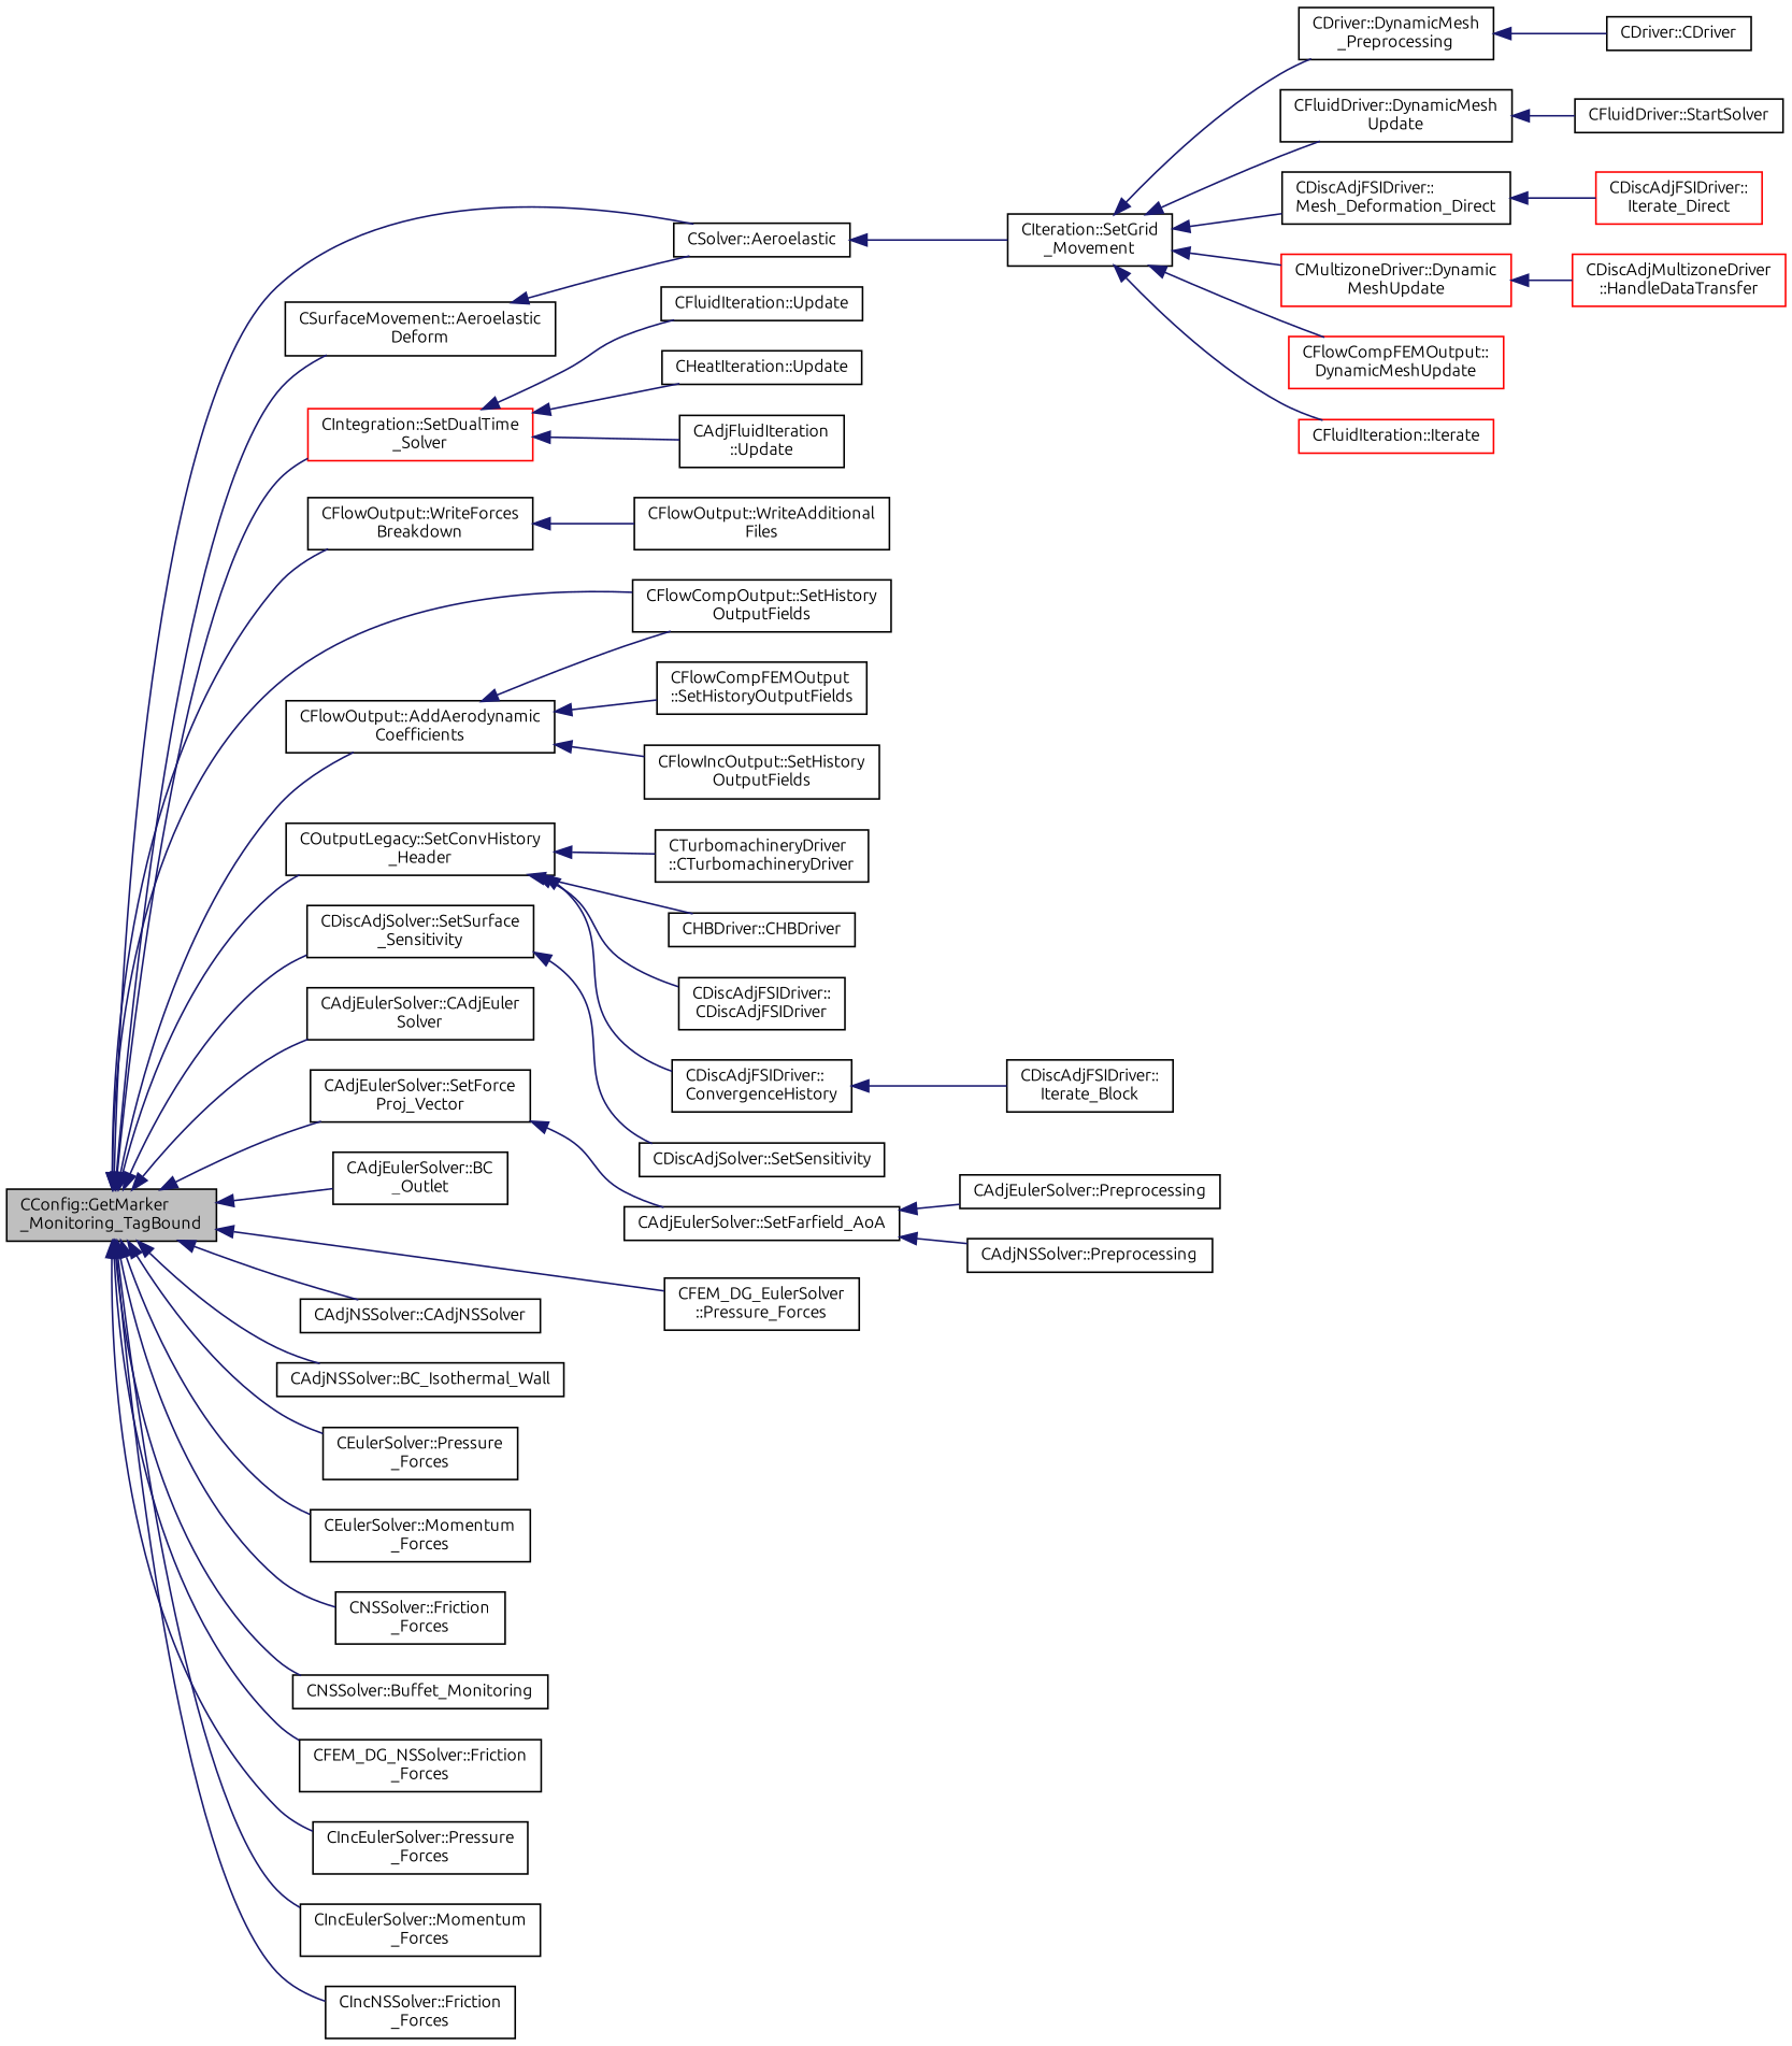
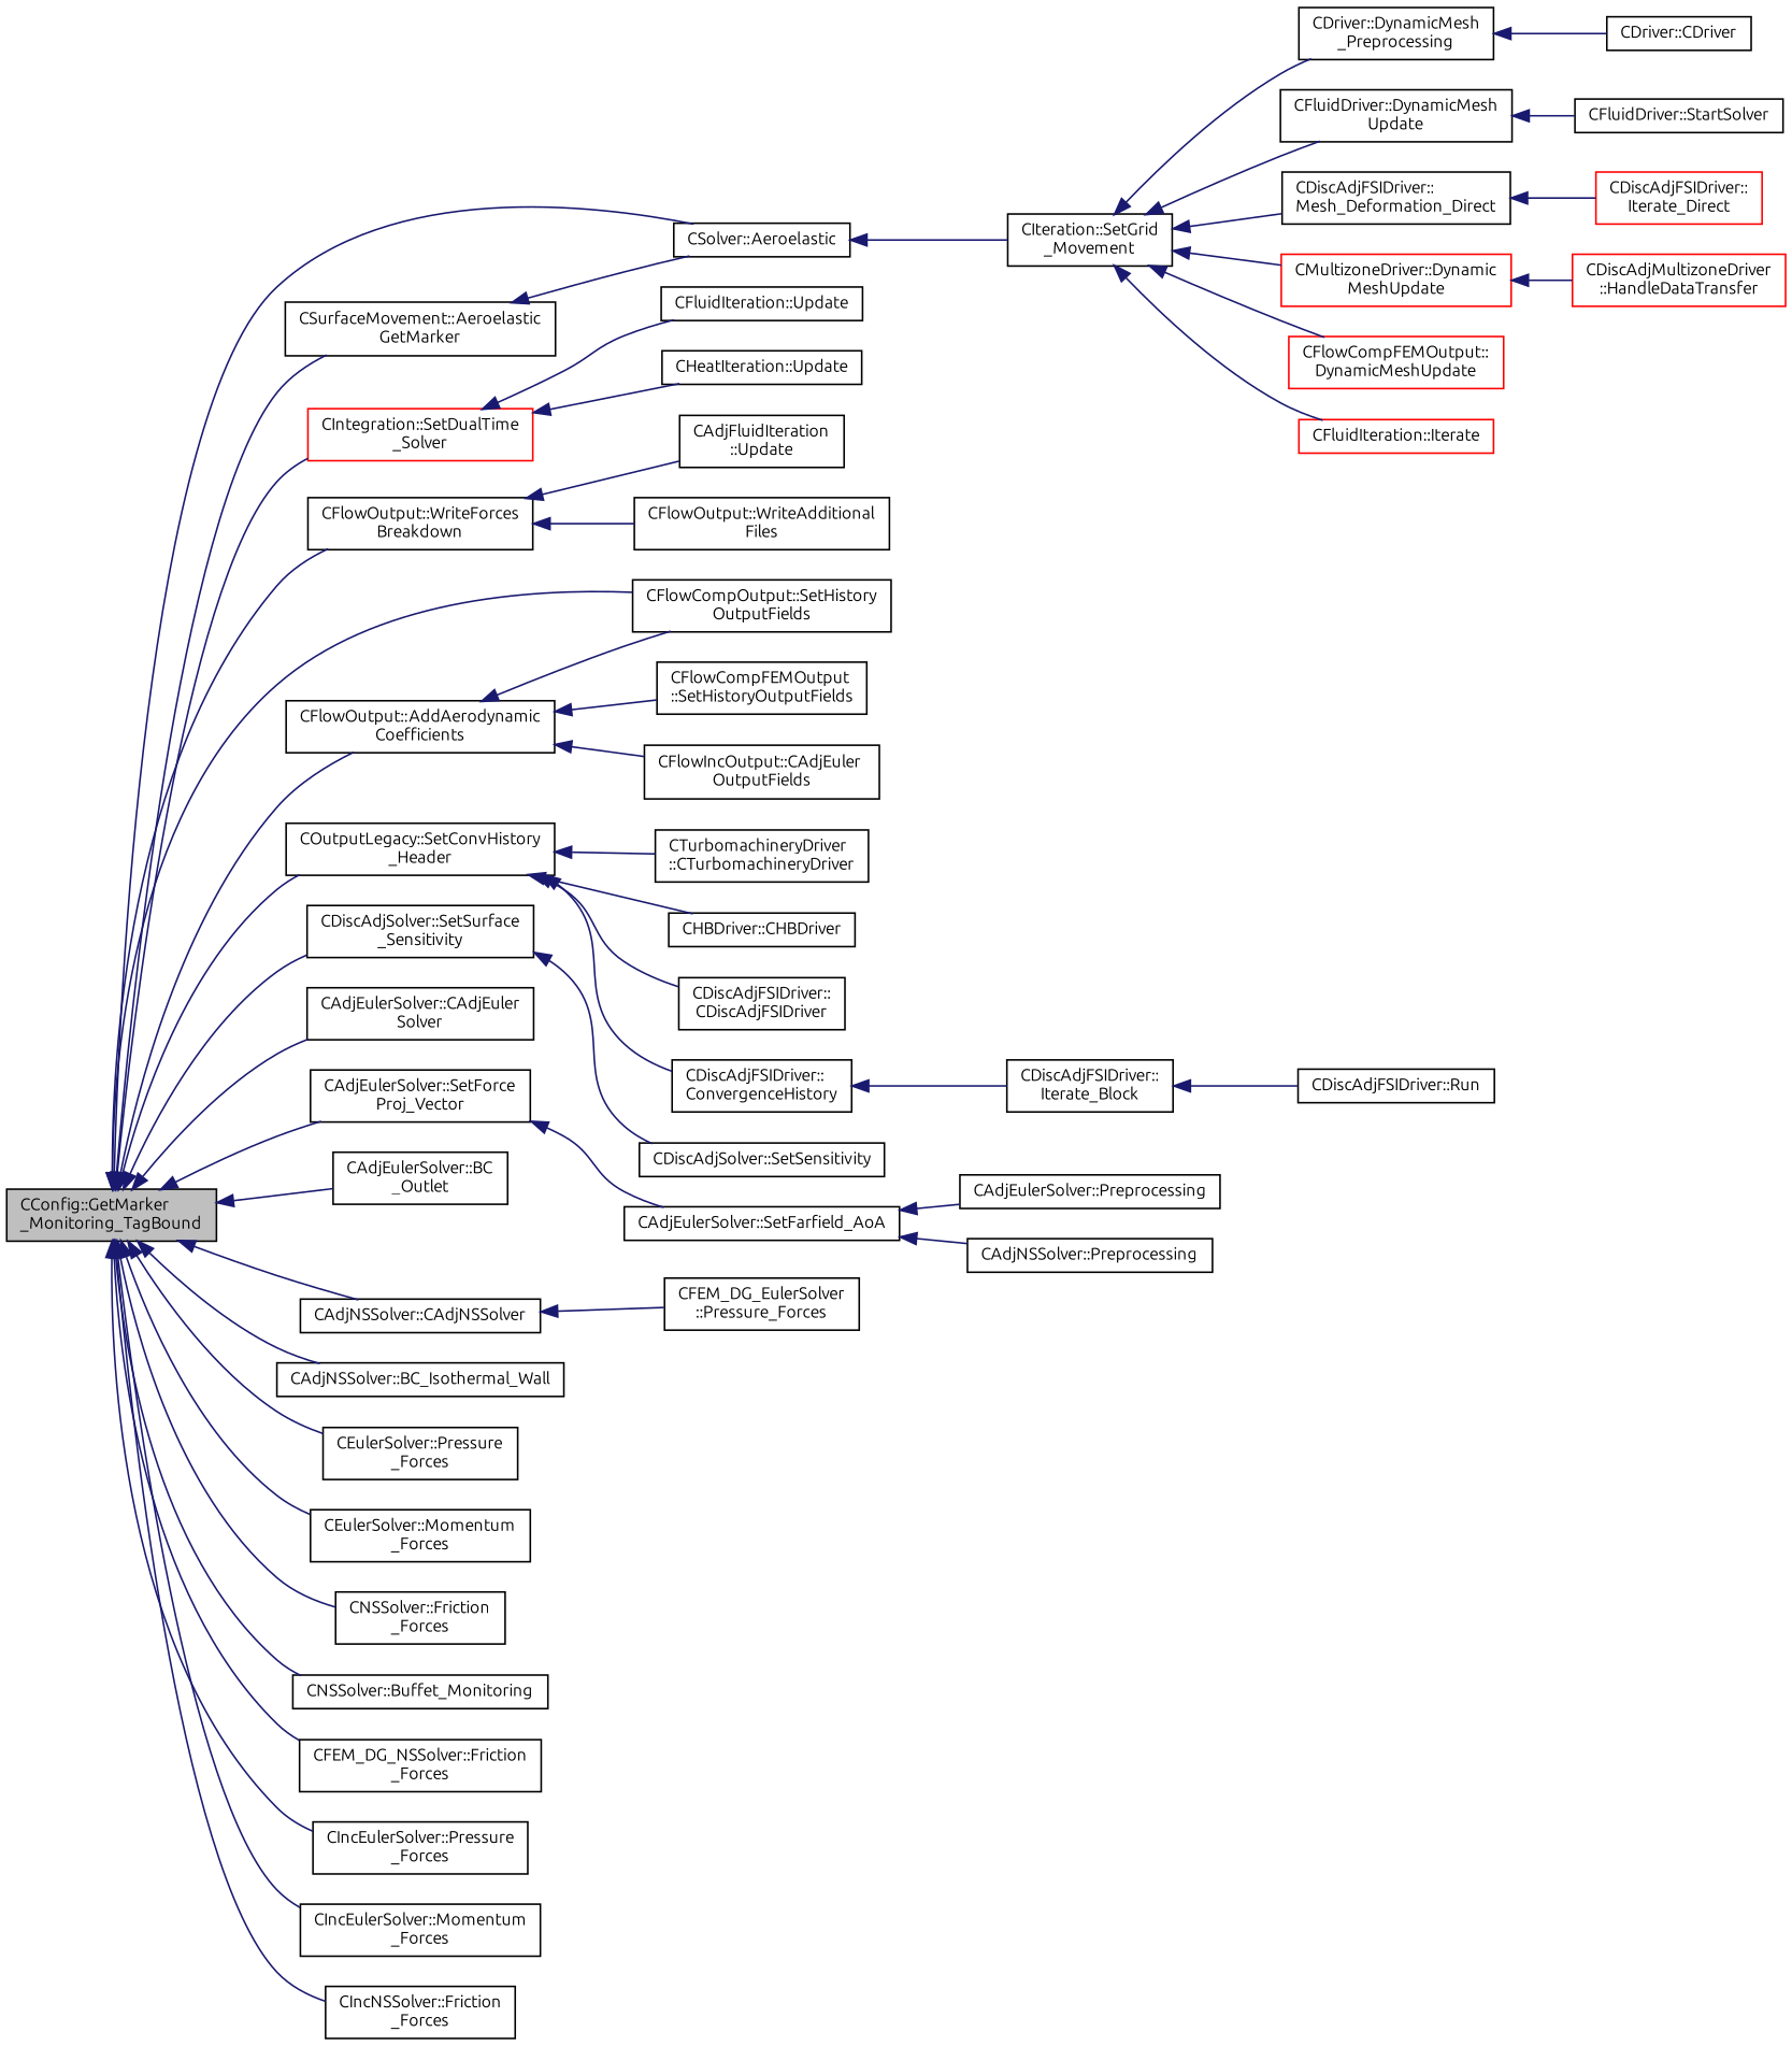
  digraph {
    fontname=Ubuntu
    rankdir=LR
    node [color=black fillcolor=white fontname=Ubuntu fontsize=10 shape=record style=filled]
    edge [color=midnightblue dir=back fontname=Ubuntu fontsize=10 labelfontname=Helvetica labelfontsize=10 style=solid]
    n1 [fillcolor=grey75 fontcolor=black height=0.2 label="CConfig::GetMarker\l_Monitoring_TagBound" width=0.4]
-   n2 [height=0.2 label="CSurfaceMovement::Aeroelastic\lDeform" width=0.4]
+   n2 [height=0.2 label="CSurfaceMovement::Aeroelastic\lGetMarker" width=0.4]
    n3 [height=0.2 label="CSolver::Aeroelastic" width=0.4]
    n4 [color=red height=0.2 label="CIntegration::SetDualTime\l_Solver" width=0.4]
    n5 [height=0.2 label="CFlowCompOutput::SetHistory\lOutputFields" width=0.4]
    n6 [height=0.2 label="CFlowOutput::AddAerodynamic\lCoefficients" width=0.4]
    n7 [height=0.2 label="CFlowOutput::WriteForces\lBreakdown" width=0.4]
    n8 [height=0.2 label="COutputLegacy::SetConvHistory\l_Header" width=0.4]
    n9 [height=0.2 label="CDiscAdjSolver::SetSurface\l_Sensitivity" width=0.4]
    n10 [height=0.2 label="CAdjEulerSolver::CAdjEuler\lSolver" width=0.4]
    n11 [height=0.2 label="CAdjEulerSolver::SetForce\lProj_Vector" width=0.4]
    n12 [height=0.2 label="CAdjEulerSolver::BC\l_Outlet" width=0.4]
    n13 [height=0.2 label="CAdjNSSolver::CAdjNSSolver" width=0.4]
    n14 [height=0.2 label="CAdjNSSolver::BC_Isothermal_Wall" width=0.4]
    n15 [height=0.2 label="CEulerSolver::Pressure\l_Forces" width=0.4]
    n16 [height=0.2 label="CEulerSolver::Momentum\l_Forces" width=0.4]
    n17 [height=0.2 label="CNSSolver::Friction\l_Forces" width=0.4]
    n18 [height=0.2 label="CNSSolver::Buffet_Monitoring" width=0.4]
    n19 [height=0.2 label="CFEM_DG_EulerSolver\l::Pressure_Forces" width=0.4]
    n20 [height=0.2 label="CFEM_DG_NSSolver::Friction\l_Forces" width=0.4]
    n21 [height=0.2 label="CIncEulerSolver::Pressure\l_Forces" width=0.4]
    n22 [height=0.2 label="CIncEulerSolver::Momentum\l_Forces" width=0.4]
    n23 [height=0.2 label="CIncNSSolver::Friction\l_Forces" width=0.4]
    n24 [height=0.2 label="CIteration::SetGrid\l_Movement" width=0.4]
    n25 [height=0.2 label="CFluidIteration::Update" width=0.4]
    n26 [height=0.2 label="CHeatIteration::Update" width=0.4]
    n27 [height=0.2 label="CAdjFluidIteration\l::Update" width=0.4]
    n28 [height=0.2 label="CFlowCompFEMOutput\l::SetHistoryOutputFields" width=0.4]
-   n29 [height=0.2 label="CFlowIncOutput::SetHistory\lOutputFields" width=0.4]
+   n29 [height=0.2 label="CFlowIncOutput::CAdjEuler\lOutputFields" width=0.4]
    n30 [height=0.2 label="CFlowOutput::WriteAdditional\lFiles" width=0.4]
    n31 [height=0.2 label="CTurbomachineryDriver\l::CTurbomachineryDriver" width=0.4]
    n32 [height=0.2 label="CHBDriver::CHBDriver" width=0.4]
    n33 [height=0.2 label="CDiscAdjFSIDriver::\lCDiscAdjFSIDriver" width=0.4]
    n34 [height=0.2 label="CDiscAdjFSIDriver::\lConvergenceHistory" width=0.4]
    n35 [height=0.2 label="CDiscAdjSolver::SetSensitivity" width=0.4]
    n36 [height=0.2 label="CAdjEulerSolver::SetFarfield_AoA" width=0.4]
    n37 [height=0.2 label="CDriver::DynamicMesh\l_Preprocessing" width=0.4]
    n38 [height=0.2 label="CFluidDriver::DynamicMesh\lUpdate" width=0.4]
    n39 [height=0.2 label="CDiscAdjFSIDriver::\lMesh_Deformation_Direct" width=0.4]
    n40 [color=red height=0.2 label="CMultizoneDriver::Dynamic\lMeshUpdate" width=0.4]
    n41 [color=red height=0.2 label="CFlowCompFEMOutput::\lDynamicMeshUpdate" width=0.4]
    n42 [color=red height=0.2 label="CFluidIteration::Iterate" width=0.4]
    n43 [height=0.2 label="CDriver::CDriver" width=0.4]
    n44 [height=0.2 label="CFluidDriver::StartSolver" width=0.4]
    n45 [color=red height=0.2 label="CDiscAdjFSIDriver::\lIterate_Direct" width=0.4]
    n46 [color=red height=0.2 label="CDiscAdjMultizoneDriver\l::HandleDataTransfer" width=0.4]
    n47 [height=0.2 label="CDiscAdjFSIDriver::\lIterate_Block" width=0.4]
+   n48 [height=0.2 label="CDiscAdjFSIDriver::Run" width=0.4]
    n49 [height=0.2 label="CAdjEulerSolver::Preprocessing" width=0.4]
    n50 [height=0.2 label="CAdjNSSolver::Preprocessing" width=0.4]
    n1 -> n2
    n1 -> n3
    n1 -> n4
    n1 -> n5
    n1 -> n6
    n1 -> n7
    n1 -> n8
    n1 -> n9
    n1 -> n10
    n1 -> n11
    n1 -> n12
    n1 -> n13
    n1 -> n14
    n1 -> n15
    n1 -> n16
    n1 -> n17
    n1 -> n18
-   n1 -> n19
+   n13 -> n19
    n1 -> n20
    n1 -> n21
    n1 -> n22
    n1 -> n23
    n2 -> n3
    n3 -> n24
    n4 -> n25
    n4 -> n26
-   n4 -> n27
+   n7 -> n27
    n6 -> n5
    n6 -> n28
    n6 -> n29
    n7 -> n30
    n8 -> n31
    n8 -> n32
    n8 -> n33
    n8 -> n34
    n9 -> n35
    n11 -> n36
    n24 -> n37
    n24 -> n38
    n24 -> n39
    n24 -> n40
    n24 -> n41
    n24 -> n42
    n34 -> n47
    n36 -> n49
    n36 -> n50
    n37 -> n43
    n38 -> n44
    n39 -> n45
    n40 -> n46
+   n47 -> n48
  }
